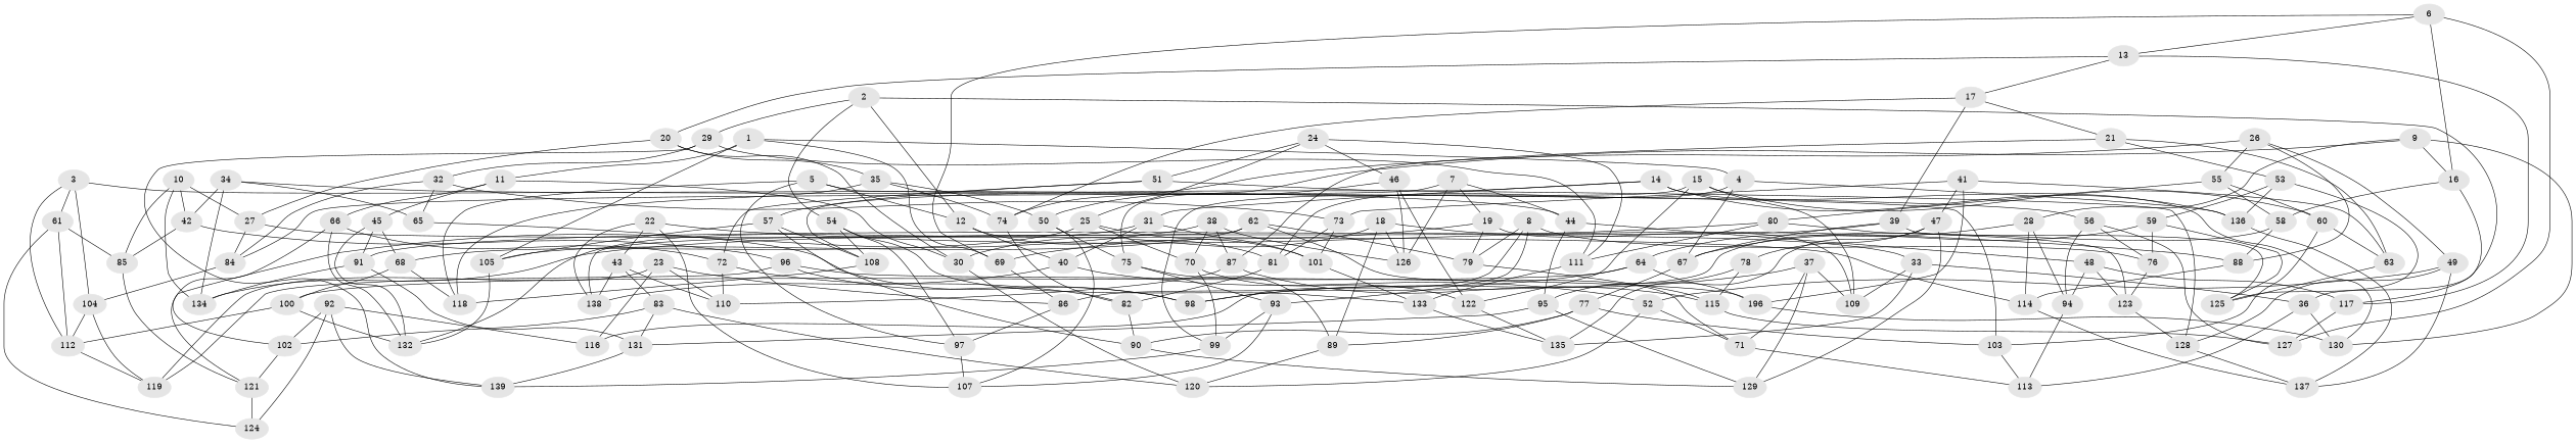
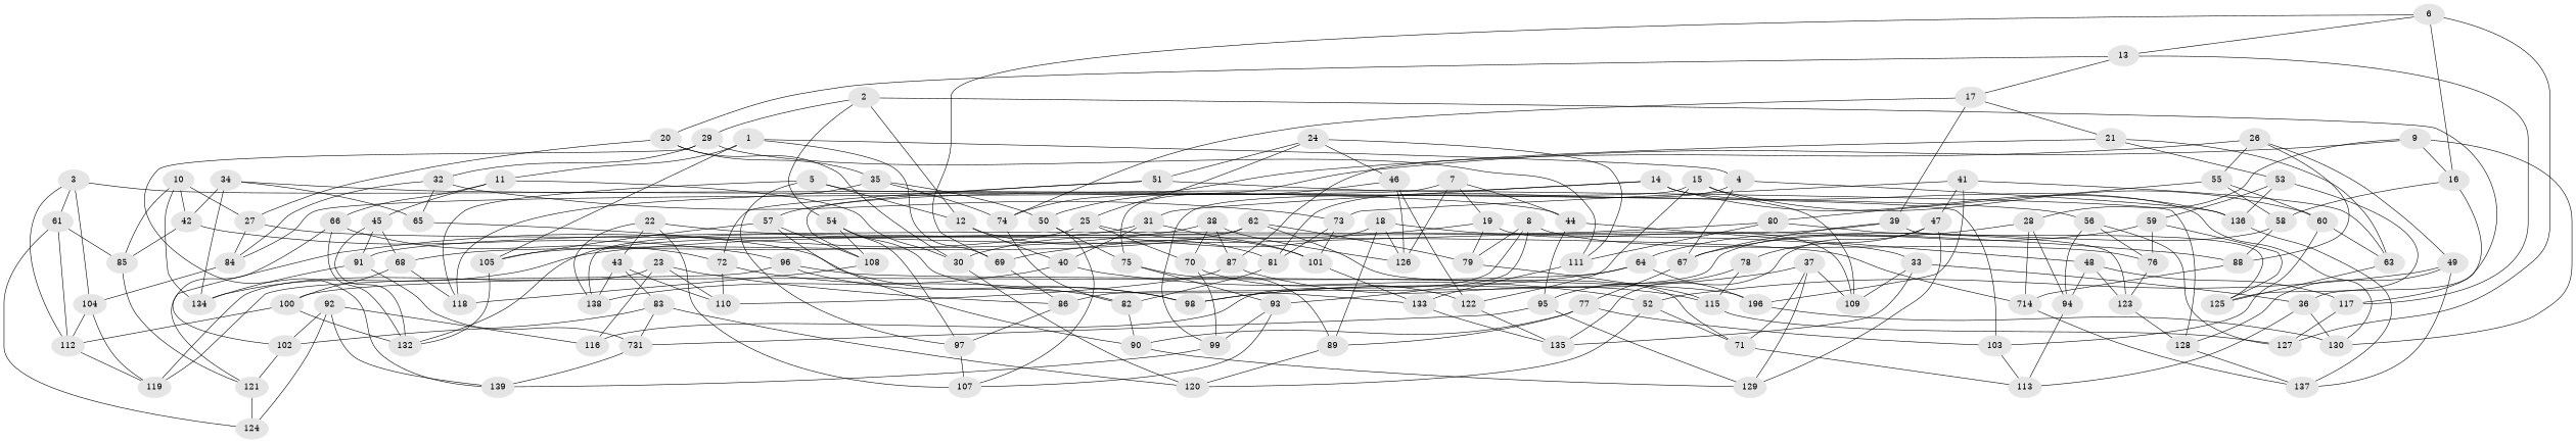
  graph {
    node [color=gray90 style=filled]
    1
    4
    11
    69
    105
    67
    81
    136
    30
    45
    66
    86
    132
    2
    12
    29
    36
    54
    40
    111
    32
    139
    130
    113
    97
    108
    133
    3
    44
    61
    104
    112
    48
    95
    85
    124
    119
    77
    82
    137
    5
    103
    118
    107
    6
    13
    16
    127
    17
    20
    117
    58
    7
    19
    84
    126
    79
    109
    8
    76
    93
    116
    123
    115
    99
    9
    28
    75
-   114
+   114 [label=714]
    64
    94
    89
    10
    27
    42
    134
    96
    121
    120
    68
    91
    72
    102
    138
    52
    21
    39
    74
    35
    14
    31
    101
    15
    60
    122
    63
    135
    88
    53
    87
    125
    18
    33
    50
    59
    110
    22
    43
    83
    23
    24
    25
    46
    51
    70
    128
    57
    100
    26
    49
    55
    80
    98
    n124 [label=196]
    65
    73
    34
    56
    37
    71
    129
    38
-   131
+   131 [label=731]
    41
    47
    78
    90
    62
    92
    1 -- 4
    1 -- 11
    1 -- 69
    1 -- 105
    4 -- 67
    4 -- 81
    4 -- 136
    11 -- 30
    11 -- 45
    11 -- 66
    69 -- 86
    105 -- 132
    67 -- 77
    81 -- 82
    136 -- 137
    30 -- 120
    45 -- 132
    45 -- 68
    45 -- 91
    66 -- 132
    66 -- 72
    66 -- 102
    86 -- 97
    2 -- 12
    2 -- 29
    2 -- 36
    2 -- 54
    12 -- 81
    12 -- 40
    29 -- 111
    29 -- 32
    29 -- 139
    36 -- 130
    36 -- 113
    54 -- 97
    54 -- 108
    54 -- 133
    40 -- 138
    40 -- 52
    111 -- 133
    32 -- 84
    32 -- 65
    32 -- 73
    97 -- 107
    108 -- 118
    133 -- 135
    3 -- 44
    3 -- 61
    3 -- 104
    3 -- 112
    44 -- 48
    44 -- 95
    61 -- 112
    61 -- 85
    61 -- 124
    104 -- 112
    104 -- 119
    112 -- 119
    48 -- 117
    48 -- 123
    48 -- 94
    95 -- 129
    95 -- 131
    85 -- 121
    77 -- 103
    77 -- 89
    77 -- 90
    82 -- 90
    5 -- 12
    5 -- 97
    5 -- 103
    5 -- 118
    103 -- 113
    6 -- 69
    6 -- 13
    6 -- 16
    6 -- 127
    13 -- 17
    13 -- 20
    13 -- 117
    16 -- 117
    16 -- 58
    17 -- 21
    17 -- 39
    17 -- 74
    20 -- 30
    20 -- 27
    20 -- 35
    117 -- 127
    58 -- 86
    58 -- 88
    7 -- 44
    7 -- 19
    7 -- 84
    7 -- 126
    19 -- 69
    19 -- 79
    19 -- 109
    84 -- 104
    79 -- 115
    8 -- 79
    8 -- 76
    8 -- 93
    8 -- 116
    76 -- 123
    93 -- 107
    93 -- 99
    123 -- 128
    115 -- 127
    99 -- 139
    9 -- 130
    9 -- 16
    9 -- 28
    9 -- 75
    28 -- 114
    28 -- 64
    28 -- 94
    75 -- 93
    75 -- 89
    114 -- 137
    64 -- 100
    64 -- 98
    64 -- n124
    94 -- 113
    89 -- 120
    10 -- 85
    10 -- 27
    10 -- 42
    10 -- 134
    27 -- 84
    27 -- 114
    42 -- 85
    42 -- 96
    96 -- 119
    96 -- 98
    96 -- n124
    121 -- 124
    68 -- 118
    68 -- 100
    91 -- 134
    91 -- 131
    72 -- 82
    72 -- 110
    102 -- 121
    52 -- 120
    52 -- 71
    21 -- 63
    21 -- 53
    21 -- 87
    39 -- 67
    39 -- 91
    39 -- 125
    74 -- 82
    35 -- 118
    35 -- 74
    35 -- 50
    14 -- 136
    14 -- 130
    14 -- 108
    14 -- 31
    31 -- 132
    31 -- 40
    31 -- 101
    101 -- 133
    15 -- 109
    15 -- 99
    15 -- 60
    15 -- 122
    60 -- 103
    60 -- 63
    122 -- 135
    63 -- 125
    88 -- 114
    53 -- 136
    53 -- 125
    53 -- 59
    87 -- 115
    87 -- 110
    18 -- 30
    18 -- 126
    18 -- 89
    18 -- 33
    33 -- 36
    33 -- 109
    33 -- 135
    50 -- 107
    50 -- 75
    59 -- 67
    59 -- 76
    59 -- 125
    22 -- 107
    22 -- 138
    22 -- 88
    22 -- 43
    43 -- 138
    43 -- 110
    43 -- 83
    83 -- 120
    83 -- 102
    83 -- 131
    23 -- 86
    23 -- 119
    23 -- 116
    23 -- 110
    24 -- 111
    24 -- 25
    24 -- 46
    24 -- 51
    25 -- 68
    25 -- 101
    25 -- 70
    46 -- 126
    46 -- 122
    46 -- 50
    51 -- 72
    51 -- 128
    51 -- 57
    70 -- 99
    70 -- 122
    128 -- 137
    57 -- 105
    57 -- 108
    57 -- 90
    100 -- 132
    100 -- 112
    26 -- 74
    26 -- 88
    26 -- 49
    26 -- 55
    49 -- 137
    49 -- 52
    49 -- 128
    55 -- 58
    55 -- 60
    55 -- 80
    80 -- 111
    80 -- 123
    80 -- 134
    n124 -- 130
    65 -- 98
    73 -- 81
    73 -- 101
    34 -- 42
    34 -- 134
    34 -- 65
    34 -- 56
    56 -- 127
    56 -- 76
    56 -- 94
    37 -- 109
    37 -- 98
    37 -- 71
    37 -- 129
    71 -- 113
    38 -- 126
    38 -- 121
    38 -- 87
    38 -- 70
    131 -- 139
    41 -- 63
    41 -- n124
    41 -- 73
    41 -- 47
    47 -- 135
    47 -- 129
    47 -- 78
    78 -- 95
    78 -- 115
    90 -- 129
    62 -- 105
    62 -- 79
    62 -- 138
    62 -- 71
    92 -- 139
    92 -- 124
    92 -- 116
    92 -- 102
  }
